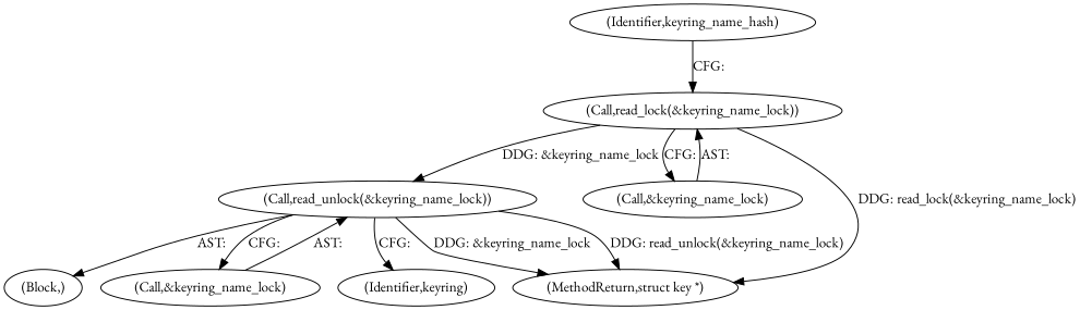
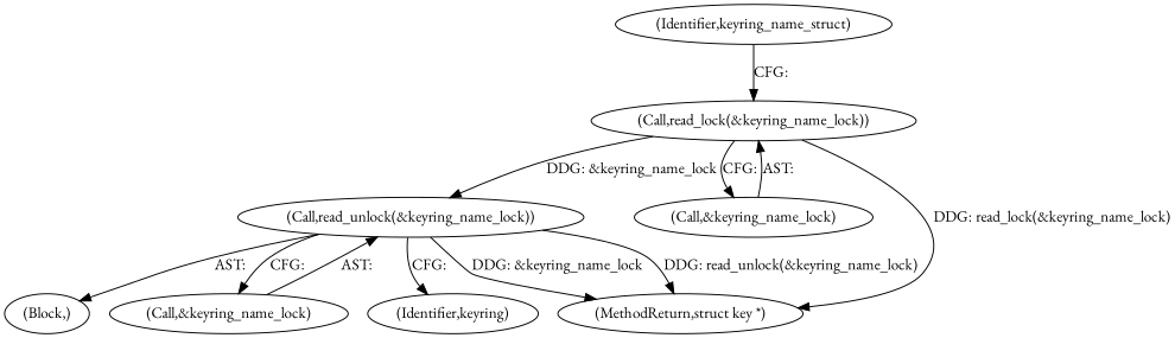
  digraph {
    fontname="EB Garamond"
    node [fontname="EB Garamond"]
    edge [fontname="EB Garamond"]
    n1 [label="(Call,read_lock(&keyring_name_lock))"]
    n2 [label="(Call,read_unlock(&keyring_name_lock))"]
    n3 [label="(Call,&keyring_name_lock)"]
    n4 [label="(MethodReturn,struct key *)"]
    n5 [label="(Block,)"]
    n6 [label="(Call,&keyring_name_lock)"]
    n7 [label="(Identifier,keyring)"]
-   n8 [label="(Identifier,keyring_name_hash)"]
+   n8 [label="(Identifier,keyring_name_struct)"]
    n1 -> n2 [label="DDG: &keyring_name_lock"]
    n1 -> n3 [label="CFG: "]
    n1 -> n4 [label="DDG: read_lock(&keyring_name_lock)"]
    n2 -> n4 [label="DDG: read_unlock(&keyring_name_lock)"]
    n2 -> n4 [label="DDG: &keyring_name_lock"]
    n2 -> n5 [label="AST: "]
    n2 -> n6 [label="CFG: "]
    n2 -> n7 [label="CFG: "]
    n3 -> n1 [label="AST: "]
    n6 -> n2 [label="AST: "]
    n8 -> n1 [label="CFG: "]
  }
